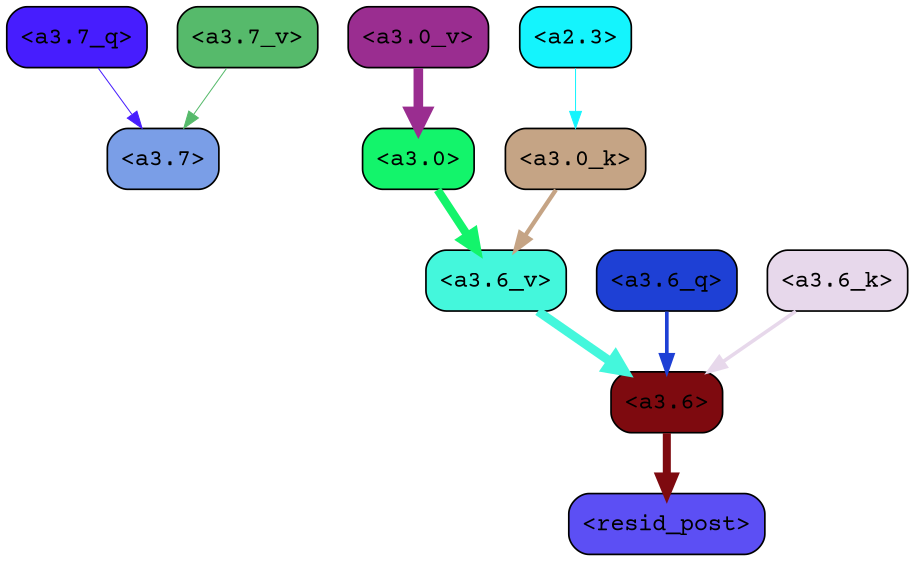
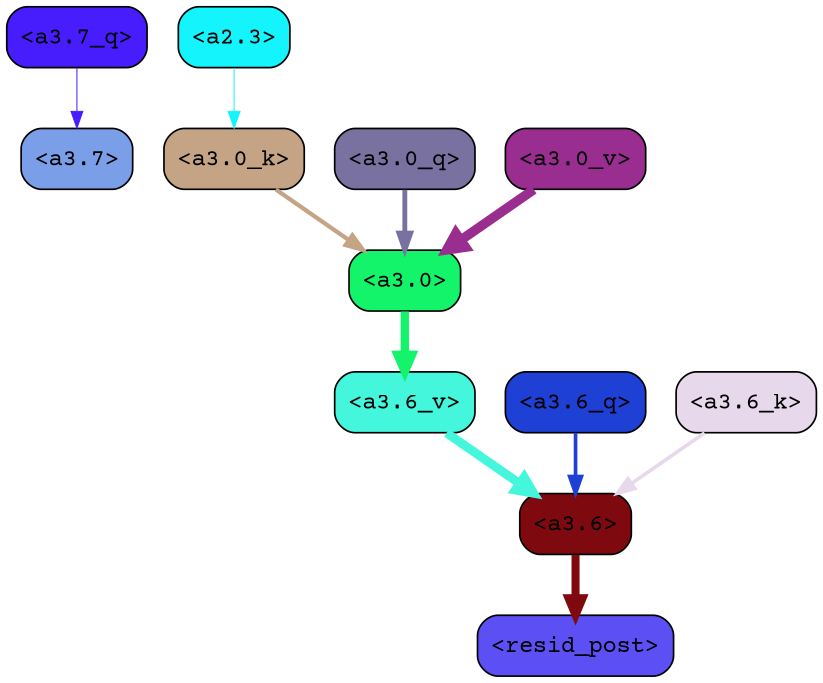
  strict digraph {
    fontname="Courier Prime"
    splines=true
    node [color=black fontname="Courier Prime" shape=box style="filled, rounded"]
    edge [fontname="Courier Prime" penwidth=0.6]
    "<a3.7>" [fillcolor="#7a9ee7"]
    "<resid_post>" [fillcolor="#5c4ff4"]
    "<a3.6>" [fillcolor="#7e0a0f"]
    "<a3.0>" [fillcolor="#13f46b"]
    "<a3.6_v>" [fillcolor="#44f7dc"]
    "<a2.3>" [fillcolor="#14f4fd"]
    "<a3.0_k>" [fillcolor="#c5a485"]
    "<a3.7_q>" [fillcolor="#471dfe"]
    "<a3.6_q>" [fillcolor="#1e40d5"]
+   "<a3.0_q>" [fillcolor="#79719f"]
    "<a3.6_k>" [fillcolor="#e7d8eb"]
-   "<a3.7_v>" [fillcolor="#56ba6b"]
    "<a3.0_v>" [fillcolor="#9a2d90"]
    "<a3.6>" -> "<resid_post>" [color="#7e0a0f" penwidth=4.751592040061951]
    "<a3.0>" -> "<a3.6_v>" [color="#13f46b" penwidth=4.904066681861877]
    "<a3.6_v>" -> "<a3.6>" [color="#44f7dc" penwidth=5.297133803367615]
    "<a2.3>" -> "<a3.0_k>" [color="#14f4fd"]
-   "<a3.0_k>" -> "<a3.6_v>" [color="#c5a485" penwidth=2.520303964614868]
+   "<a3.0_k>" -> "<a3.0>" [color="#c5a485" penwidth=2.520303964614868]
    "<a3.7_q>" -> "<a3.7>" [color="#471dfe"]
    "<a3.6_q>" -> "<a3.6>" [color="#1e40d5" penwidth=2.160832464694977]
+   "<a3.0_q>" -> "<a3.0>" [color="#79719f" penwidth=2.870753765106201]
    "<a3.6_k>" -> "<a3.6>" [color="#e7d8eb" penwidth=2.13908451795578]
-   "<a3.7_v>" -> "<a3.7>" [color="#56ba6b"]
    "<a3.0_v>" -> "<a3.0>" [color="#9a2d90" penwidth=5.680712580680847]
  }
